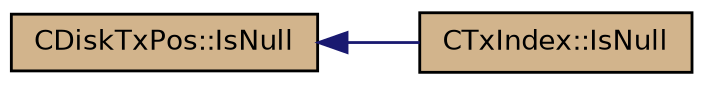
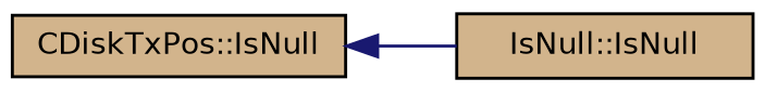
  digraph {
    rankdir=LR
    node [color=black fillcolor=tan fontname=Helvetica fontsize=10 shape=record style=filled]
    n1 [fontcolor=black height=0.2 label="CDiskTxPos::IsNull" width=0.4]
-   n2 [height=0.2 label="CTxIndex::IsNull" width=0.4]
+   n2 [height=0.2 label="IsNull::IsNull" width=0.4]
    n1 -> n2 [color=midnightblue dir=back fontname=Helvetica fontsize=10 labelfontname=Helvetica labelfontsize=10 style=solid]
  }
